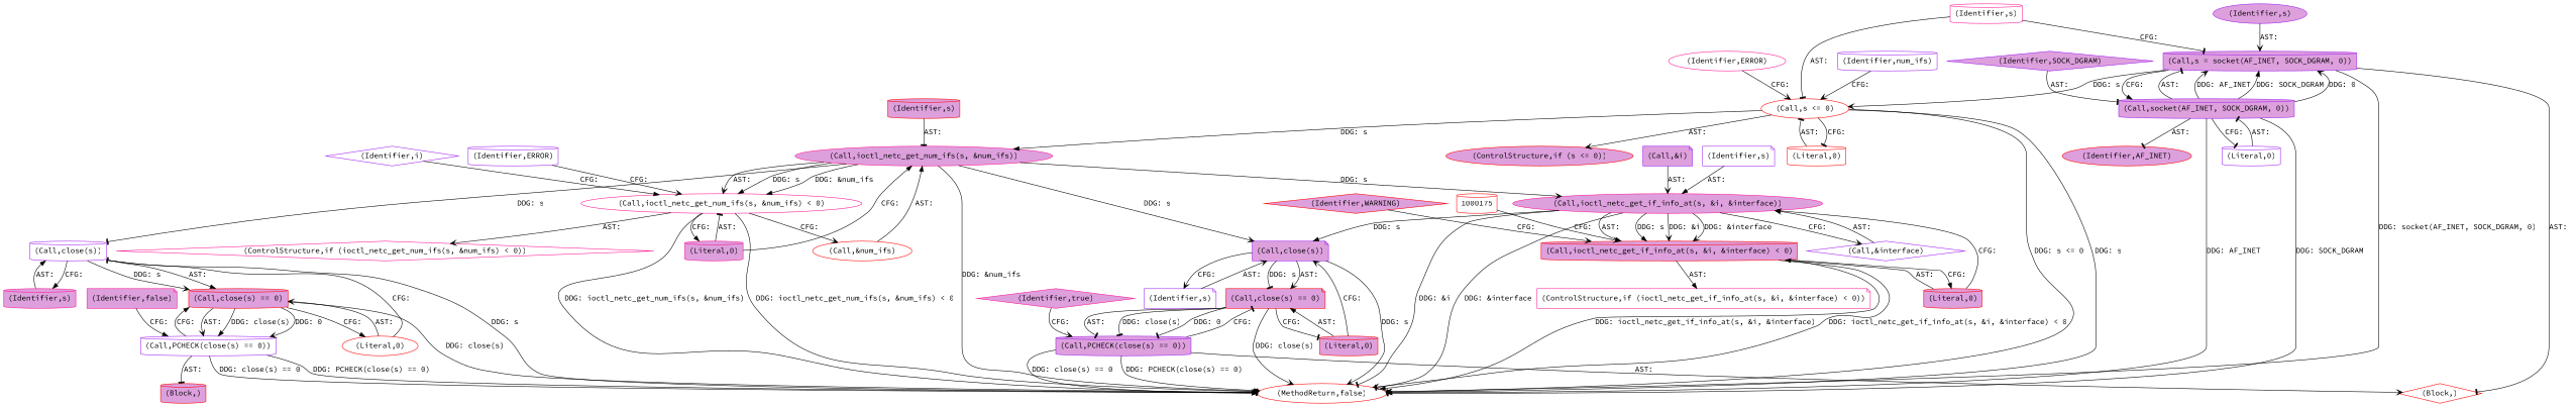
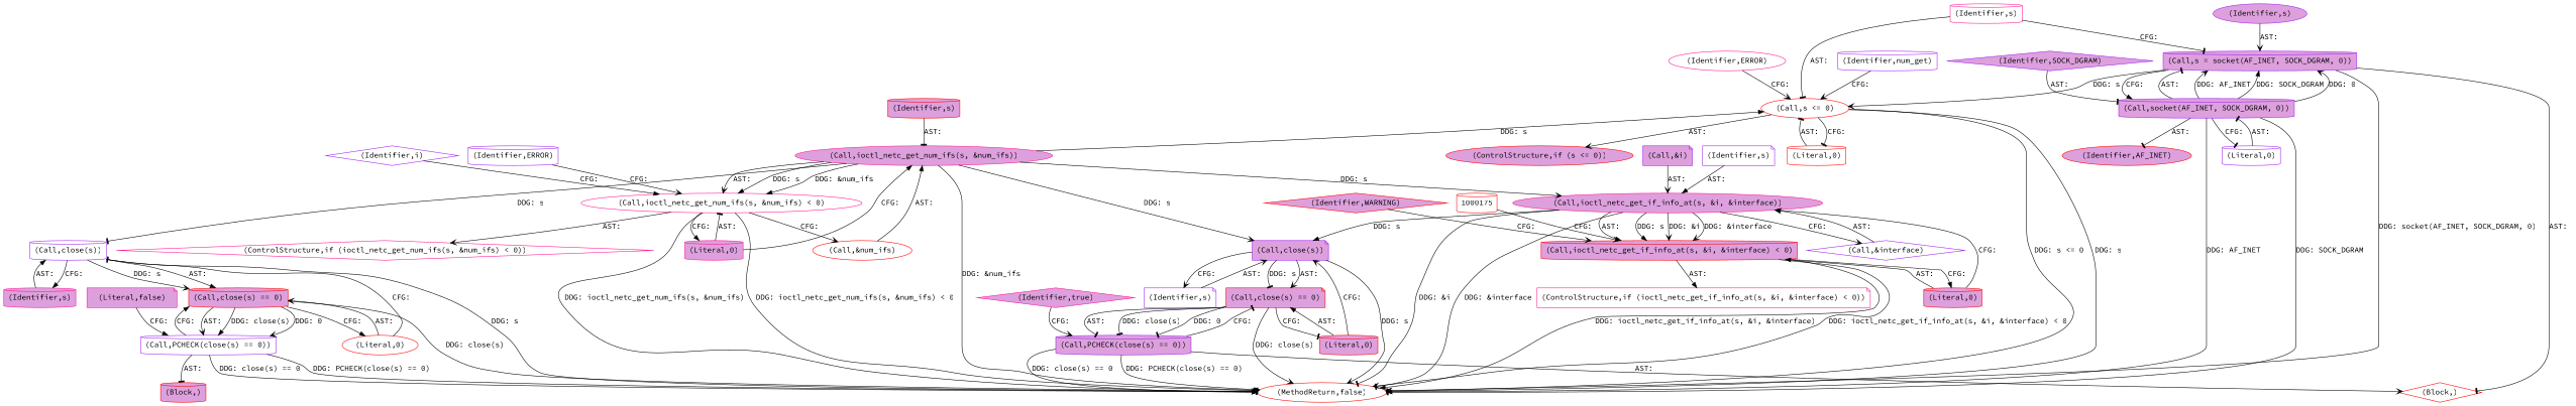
  digraph {
    fontname="Source Code Pro"
    node [color=red fillcolor=plum fontname="Source Code Pro" shape=cylinder style=filled]
    edge [arrowhead=vee fontname="Source Code Pro"]
    n1 [color=purple label="(Call,s = socket(AF_INET, SOCK_DGRAM, 0))"]
    n2 [color=purple label="(Call,socket(AF_INET, SOCK_DGRAM, 0))"]
    n3 [fillcolor=white label="(Call,s <= 0)" shape=ellipse]
    n4 [fillcolor=white label="(MethodReturn,false)" shape=ellipse]
    n5 [fillcolor=white label="(Block,)" shape=diamond]
    n6 [color=purple fillcolor=white label="(Literal,0)"]
    n7 [label="(Identifier,AF_INET)" shape=ellipse]
    n8 [color=deeppink label="(Call,ioctl_netc_get_num_ifs(s, &num_ifs))" shape=ellipse]
    n9 [label="(ControlStructure,if (s <= 0))" shape=ellipse]
    n10 [fillcolor=white label="(Literal,0)"]
    n11 [color=deeppink fillcolor=white label="(Call,ioctl_netc_get_num_ifs(s, &num_ifs) < 0)" shape=ellipse]
    n12 [color=purple fillcolor=white label="(Call,close(s))"]
    n13 [color=deeppink label="(Call,ioctl_netc_get_if_info_at(s, &i, &interface))" shape=ellipse]
    n14 [color=purple label="(Call,close(s))" shape=note]
    n15 [fillcolor=white label="(Call,&num_ifs)" shape=ellipse]
    n16 [color=deeppink fillcolor=white label="(ControlStructure,if (ioctl_netc_get_num_ifs(s, &num_ifs) < 0))" shape=diamond]
    n17 [color=deeppink label="(Literal,0)"]
    n18 [label="(Call,close(s) == 0)"]
    n19 [color=deeppink label="(Identifier,s)"]
    n20 [label="(Call,ioctl_netc_get_if_info_at(s, &i, &interface) < 0)"]
    n21 [color=purple fillcolor=white label="(Call,&interface)" shape=diamond]
    n22 [label="(Call,close(s) == 0)" shape=note]
    n23 [color=purple fillcolor=white label="(Identifier,s)" shape=note]
    n24 [color=purple fillcolor=white label="(Call,PCHECK(close(s) == 0))"]
    n25 [fillcolor=white label="(Literal,0)" shape=ellipse]
    n26 [label="(Block,)"]
    n27 [color=deeppink fillcolor=white label="(ControlStructure,if (ioctl_netc_get_if_info_at(s, &i, &interface) < 0))" shape=note]
    n28 [label="(Literal,0)"]
    n29 [color=purple label="(Call,PCHECK(close(s) == 0))"]
    n30 [label="(Literal,0)"]
    n31 [color=deeppink fillcolor=white label="(Identifier,s)"]
    n32 [label="(Identifier,WARNING)" shape=diamond]
    n33 [color=purple label="(Identifier,s)" shape=ellipse]
-   n34 [color=purple fillcolor=white label="(Identifier,num_ifs)"]
+   n34 [color=purple fillcolor=white label="(Identifier,num_get)"]
    n35 [color=purple label="(Identifier,SOCK_DGRAM)" shape=diamond]
    n36 [color=deeppink fillcolor=white label="(Identifier,ERROR)" shape=ellipse]
    n37 [color=purple fillcolor=white label="(Identifier,s)" shape=note]
    n38 [color=purple label="(Call,&i)" shape=note]
    n39 [color=purple fillcolor=white label="(Identifier,ERROR)"]
    n40 [color=deeppink label="(Identifier,true)" shape=diamond]
    n41 [label="(Identifier,s)"]
-   n42 [color=deeppink label="(Identifier,false)" shape=note]
+   n42 [color=deeppink label="(Literal,false)" shape=note]
    n43 [color=purple fillcolor=white label="(Identifier,i)" shape=diamond]
    1000175 [fillcolor=white]
    n1 -> n2 [arrowhead=normal label="CFG: "]
    n1 -> n3 [label="DDG: s"]
    n1 -> n4 [label="DDG: socket(AF_INET, SOCK_DGRAM, 0)"]
    n1 -> n5 [arrowhead=tee label="AST: "]
    n2 -> n1 [arrowhead=tee label="AST: "]
    n2 -> n1 [label="DDG: AF_INET"]
    n2 -> n1 [arrowhead=normal label="DDG: SOCK_DGRAM"]
    n2 -> n1 [label="DDG: 0"]
    n2 -> n4 [arrowhead=normal label="DDG: AF_INET"]
    n2 -> n4 [arrowhead=tee label="DDG: SOCK_DGRAM"]
    n2 -> n6 [arrowhead=tee label="CFG: "]
    n2 -> n7 [arrowhead=tee label="AST: "]
    n3 -> n4 [label="DDG: s <= 0"]
    n3 -> n4 [arrowhead=tee label="DDG: s"]
-   n3 -> n8 [arrowhead=normal label="DDG: s"]
+   n8 -> n3 [arrowhead=normal label="DDG: s"]
    n3 -> n9 [label="AST: "]
    n3 -> n10 [arrowhead=tee label="CFG: "]
    n6 -> n2 [arrowhead=tee label="AST: "]
    n8 -> n4 [arrowhead=normal label="DDG: &num_ifs"]
    n8 -> n11 [label="AST: "]
    n8 -> n11 [arrowhead=normal label="DDG: s"]
    n8 -> n11 [arrowhead=normal label="DDG: &num_ifs"]
    n8 -> n12 [arrowhead=tee label="DDG: s"]
    n8 -> n13 [label="DDG: s"]
    n8 -> n14 [label="DDG: s"]
    n10 -> n3 [arrowhead=tee label="AST: "]
    n11 -> n4 [arrowhead=tee label="DDG: ioctl_netc_get_num_ifs(s, &num_ifs) < 0"]
    n11 -> n4 [arrowhead=normal label="DDG: ioctl_netc_get_num_ifs(s, &num_ifs)"]
    n11 -> n15 [label="CFG: "]
    n11 -> n16 [label="AST: "]
    n11 -> n17 [arrowhead=normal label="CFG: "]
    n12 -> n4 [arrowhead=tee label="DDG: s"]
    n12 -> n18 [arrowhead=normal label="AST: "]
    n12 -> n18 [label="DDG: s"]
    n12 -> n19 [arrowhead=normal label="CFG: "]
    n13 -> n4 [arrowhead=tee label="DDG: &interface"]
    n13 -> n4 [arrowhead=tee label="DDG: &i"]
    n13 -> n14 [arrowhead=normal label="DDG: s"]
    n13 -> n20 [arrowhead=normal label="AST: "]
    n13 -> n20 [arrowhead=normal label="DDG: s"]
    n13 -> n20 [label="DDG: &i"]
    n13 -> n20 [label="DDG: &interface"]
    n13 -> n21 [label="CFG: "]
    n14 -> n4 [label="DDG: s"]
    n14 -> n22 [label="AST: "]
    n14 -> n22 [arrowhead=tee label="DDG: s"]
    n14 -> n23 [label="CFG: "]
    n15 -> n8 [arrowhead=normal label="AST: "]
    n17 -> n8 [arrowhead=normal label="CFG: "]
    n17 -> n11 [arrowhead=tee label="AST: "]
    n18 -> n4 [label="DDG: close(s)"]
    n18 -> n24 [label="AST: "]
    n18 -> n24 [arrowhead=normal label="DDG: close(s)"]
    n18 -> n24 [label="DDG: 0"]
    n18 -> n25 [arrowhead=normal label="CFG: "]
    n19 -> n12 [arrowhead=normal label="AST: "]
    n20 -> n4 [arrowhead=normal label="DDG: ioctl_netc_get_if_info_at(s, &i, &interface)"]
    n20 -> n4 [label="DDG: ioctl_netc_get_if_info_at(s, &i, &interface) < 0"]
    n20 -> n27 [arrowhead=normal label="AST: "]
    n20 -> n28 [arrowhead=normal label="CFG: "]
    n21 -> n13 [label="AST: "]
    n22 -> n4 [label="DDG: close(s)"]
    n22 -> n29 [arrowhead=tee label="AST: "]
    n22 -> n29 [arrowhead=tee label="DDG: close(s)"]
    n22 -> n29 [arrowhead=tee label="DDG: 0"]
    n22 -> n30 [arrowhead=tee label="CFG: "]
    n23 -> n14 [label="AST: "]
    n24 -> n4 [arrowhead=normal label="DDG: close(s) == 0"]
    n24 -> n4 [arrowhead=tee label="DDG: PCHECK(close(s) == 0)"]
    n24 -> n18 [arrowhead=normal label="CFG: "]
    n24 -> n26 [arrowhead=tee label="AST: "]
    n25 -> n12 [arrowhead=tee label="CFG: "]
    n25 -> n18 [label="AST: "]
    n28 -> n13 [arrowhead=normal label="CFG: "]
    n28 -> n20 [arrowhead=normal label="AST: "]
    n29 -> n4 [arrowhead=normal label="DDG: close(s) == 0"]
    n29 -> n4 [arrowhead=normal label="DDG: PCHECK(close(s) == 0)"]
    n29 -> n5 [label="AST: "]
    n29 -> n22 [arrowhead=tee label="CFG: "]
    n30 -> n14 [label="CFG: "]
    n30 -> n22 [arrowhead=normal label="AST: "]
    n31 -> n1 [arrowhead=tee label="CFG: "]
    n31 -> n3 [arrowhead=tee label="AST: "]
    n32 -> n20 [label="CFG: "]
    n33 -> n1 [label="AST: "]
    n34 -> n3 [label="CFG: "]
    n35 -> n2 [arrowhead=tee label="AST: "]
    n36 -> n3 [label="CFG: "]
    n37 -> n13 [arrowhead=normal label="AST: "]
    n38 -> n13 [label="AST: "]
    n39 -> n11 [label="CFG: "]
    n40 -> n29 [label="CFG: "]
    n41 -> n8 [arrowhead=tee label="AST: "]
    n42 -> n24 [arrowhead=normal label="CFG: "]
    n43 -> n11 [arrowhead=normal label="CFG: "]
    1000175 -> n20 [label="CFG: "]
  }
